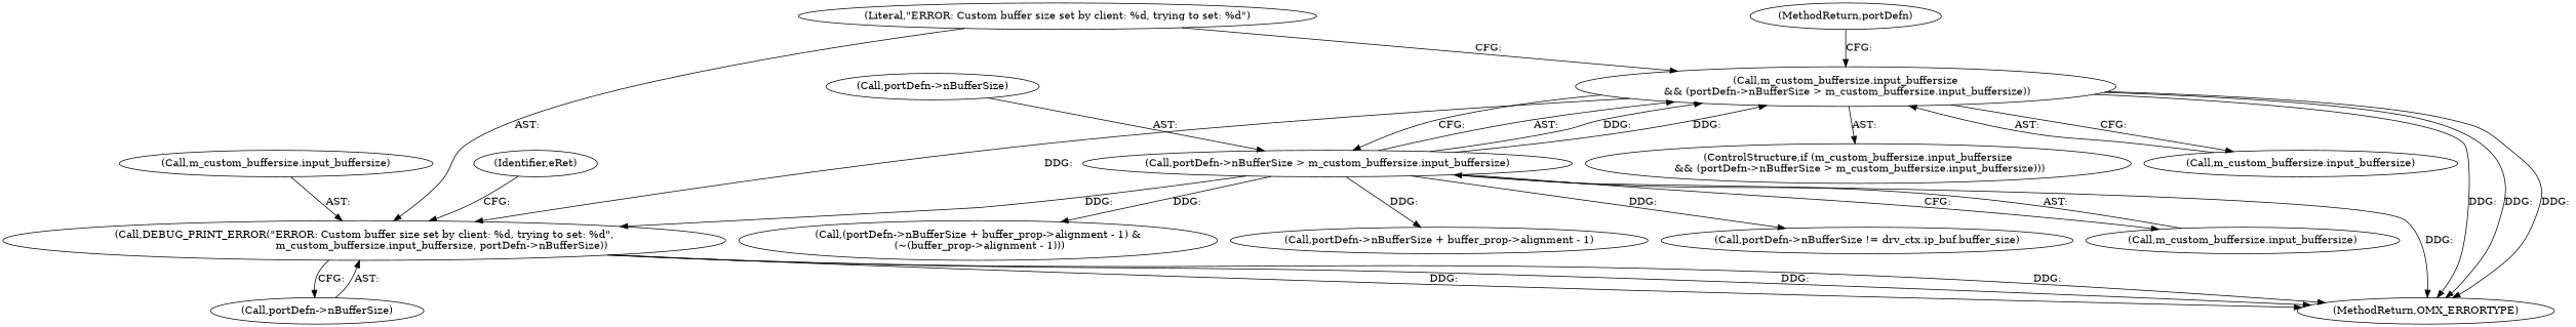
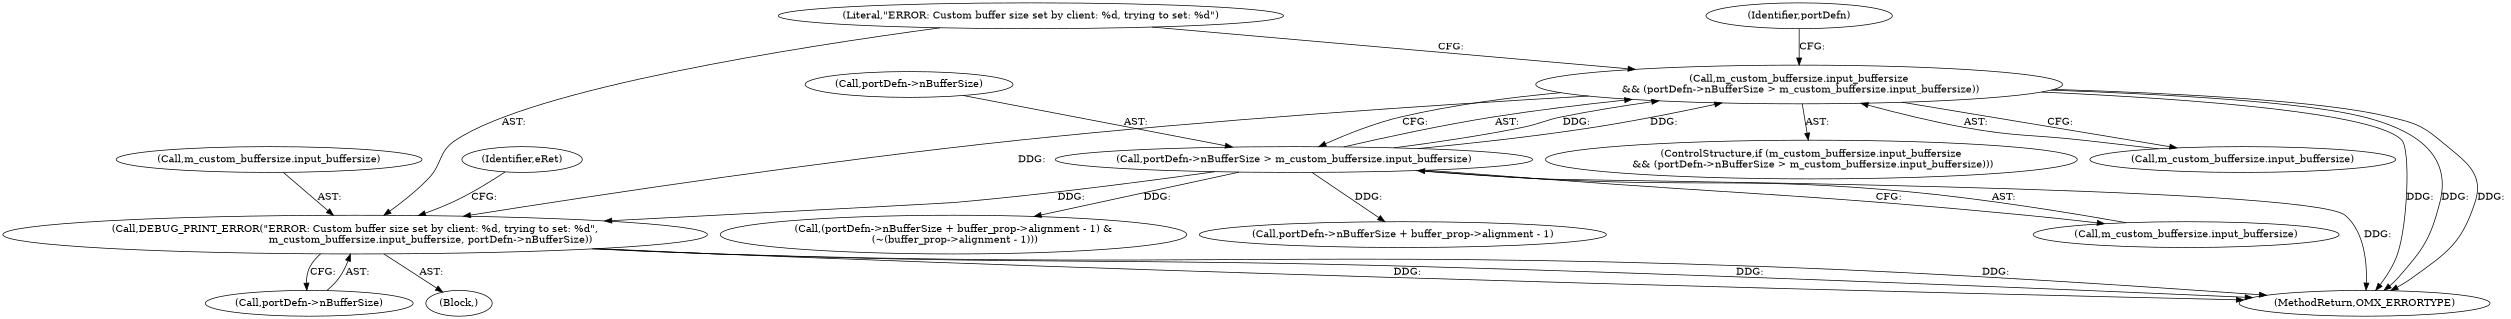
  digraph {
    n1 [label="(Call,DEBUG_PRINT_ERROR(\"ERROR: Custom buffer size set by client: %d, trying to set: %d\",\n                                               m_custom_buffersize.input_buffersize, portDefn->nBufferSize))"]
    n2 [label="(MethodReturn,OMX_ERRORTYPE)"]
    n3 [label="(Call,portDefn->nBufferSize)"]
+   n4 [label="(Block,)"]
    n5 [label="(Call,m_custom_buffersize.input_buffersize\n && (portDefn->nBufferSize > m_custom_buffersize.input_buffersize))"]
    n6 [label="(Call,portDefn->nBufferSize > m_custom_buffersize.input_buffersize)"]
    n7 [label="(ControlStructure,if (m_custom_buffersize.input_buffersize\n && (portDefn->nBufferSize > m_custom_buffersize.input_buffersize)))"]
    n8 [label="(Call,m_custom_buffersize.input_buffersize)"]
-   n9 [label="(Call,portDefn->nBufferSize != drv_ctx.ip_buf.buffer_size)"]
    n10 [label="(Call,m_custom_buffersize.input_buffersize)"]
    n11 [label="(Call,(portDefn->nBufferSize + buffer_prop->alignment - 1) &\n (~(buffer_prop->alignment - 1)))"]
    n12 [label="(Call,portDefn->nBufferSize + buffer_prop->alignment - 1)"]
-   n13 [label="(MethodReturn,portDefn)"]
+   n13 [label="(Identifier,portDefn)"]
    n14 [label="(Call,m_custom_buffersize.input_buffersize)"]
    n15 [label="(Identifier,eRet)"]
    n16 [label="(Call,portDefn->nBufferSize)"]
    n17 [label="(Literal,\"ERROR: Custom buffer size set by client: %d, trying to set: %d\")"]
    n1 -> n2 [label="DDG: "]
    n1 -> n2 [label="DDG: "]
    n1 -> n2 [label="DDG: "]
    n1 -> n3 [label="CFG: "]
+   n1 -> n4 [label="AST: "]
    n3 -> n1 [label="AST: "]
    n5 -> n1 [label="DDG: "]
    n5 -> n2 [label="DDG: "]
    n5 -> n2 [label="DDG: "]
    n5 -> n2 [label="DDG: "]
    n5 -> n6 [label="CFG: "]
    n5 -> n7 [label="AST: "]
    n5 -> n8 [label="CFG: "]
    n6 -> n1 [label="DDG: "]
    n6 -> n2 [label="DDG: "]
    n6 -> n5 [label="AST: "]
    n6 -> n5 [label="DDG: "]
    n6 -> n5 [label="DDG: "]
-   n6 -> n9 [label="DDG: "]
    n6 -> n10 [label="CFG: "]
    n6 -> n11 [label="DDG: "]
    n6 -> n12 [label="DDG: "]
    n8 -> n5 [label="AST: "]
    n10 -> n6 [label="AST: "]
    n13 -> n5 [label="CFG: "]
    n14 -> n1 [label="AST: "]
    n15 -> n1 [label="CFG: "]
    n16 -> n6 [label="AST: "]
    n17 -> n1 [label="AST: "]
    n17 -> n5 [label="CFG: "]
  }
